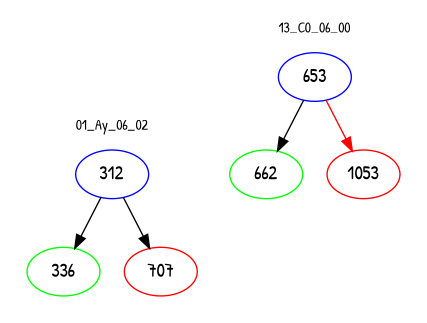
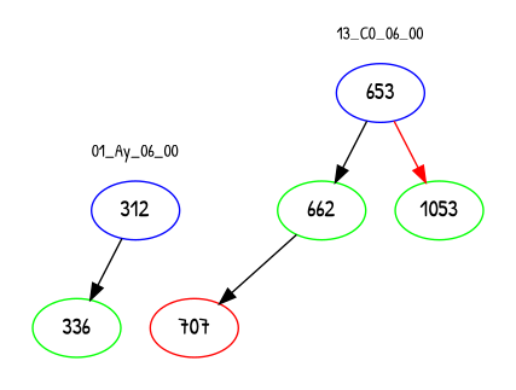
  digraph {
    fontname="Patrick Hand"
    node [color=blue fontname="Patrick Hand"]
    edge [color=black fontname="Patrick Hand"]
    n1 [label=312]
    n2 [color=green label=336]
    n3 [color=red label=707]
    n4 [label=653]
    n5 [color=green label=662]
-   n6 [color=red label=1053]
+   n6 [color=green label=1053]
    subgraph cluster_1 {
      color=white
      fontsize=10
-     label="01_Ay_06_02"
+     label="01_Ay_06_00"
      n1
      n2
      n3
    }
    subgraph cluster_2 {
      color=white
      fontsize=10
      label="13_C0_06_00"
      n4
      n5
      n6
    }
    n1 -> n2
-   n1 -> n3
+   n5 -> n3
    n4 -> n5
    n4 -> n6 [color=red]
  }
